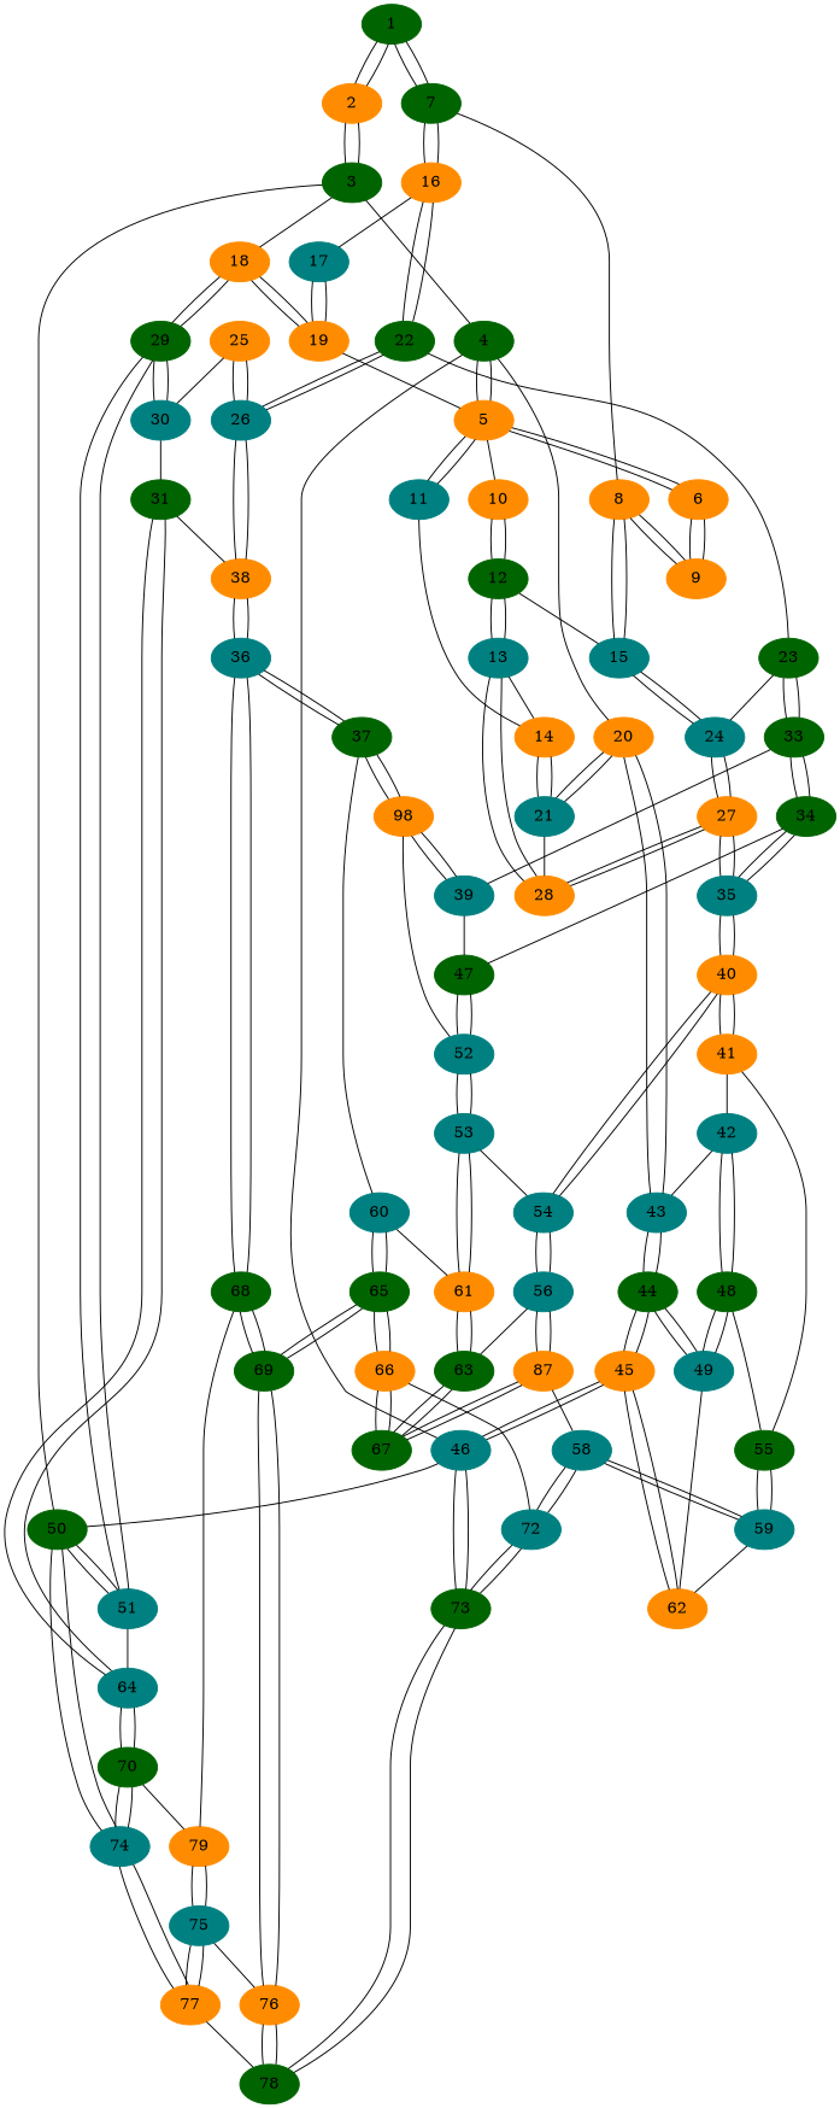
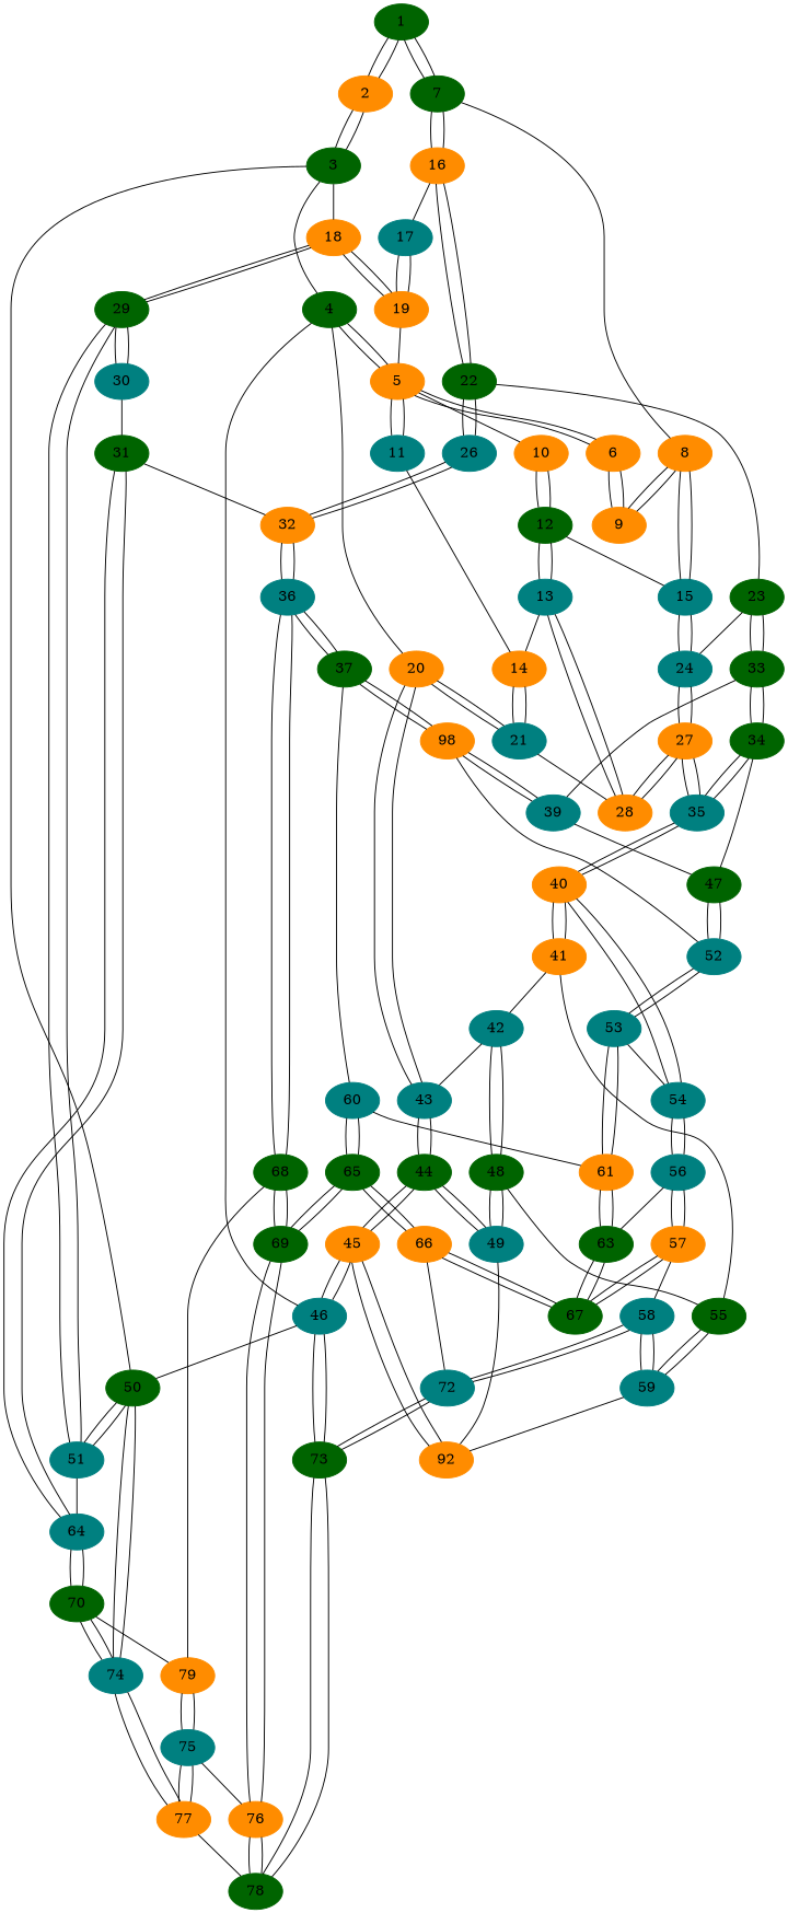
  graph {
    node [color=teal style=filled]
    1 [color=darkgreen]
    2 [color=darkorange]
    7 [color=darkgreen]
    3 [color=darkgreen]
    8 [color=darkorange]
    16 [color=darkorange]
    4 [color=darkgreen]
    18 [color=darkorange]
    50 [color=darkgreen]
    5 [color=darkorange]
    20 [color=darkorange]
    46
    19 [color=darkorange]
    29 [color=darkgreen]
    51
    74
    6 [color=darkorange]
    11
    10 [color=darkorange]
    21
    43
    73 [color=darkgreen]
    9 [color=darkorange]
    14 [color=darkorange]
    15
    17
    22 [color=darkgreen]
    24
    12 [color=darkgreen]
    13
    28 [color=darkorange]
    27 [color=darkorange]
    23 [color=darkgreen]
    26
    30
-   25 [color=darkorange]
    44 [color=darkgreen]
    33 [color=darkgreen]
-   32 [color=darkorange label=38]
+   32 [color=darkorange]
    34 [color=darkgreen]
    39
    35
    31 [color=darkgreen]
    36
    40 [color=darkorange]
    64
    70 [color=darkgreen]
    37 [color=darkgreen]
    68 [color=darkgreen]
    47 [color=darkgreen]
    52
    41 [color=darkorange]
    54
    n54 [color=darkorange label=98]
    60
    69 [color=darkgreen]
    n57 [color=darkorange label=79]
    61 [color=darkorange]
    65 [color=darkgreen]
    53
    42
    55 [color=darkgreen]
    56
    48 [color=darkgreen]
    59
    49
    45 [color=darkorange]
-   62 [color=darkorange]
+   62 [color=darkorange label=92]
    78 [color=darkgreen]
    77 [color=darkorange]
    63 [color=darkgreen]
-   57 [color=darkorange label=87]
+   57 [color=darkorange]
    58
    67 [color=darkgreen]
    72
    66 [color=darkorange]
    76 [color=darkorange]
    75
    1 -- 2
    1 -- 2
    1 -- 7
    1 -- 7
    2 -- 3
    2 -- 3
    7 -- 8
    7 -- 16
    7 -- 16
    3 -- 4
    3 -- 18
    3 -- 50
    8 -- 9
    8 -- 9
    8 -- 15
    8 -- 15
    16 -- 17
    16 -- 22
    16 -- 22
    4 -- 5
    4 -- 5
    4 -- 20
    4 -- 46
    18 -- 19
    18 -- 19
    18 -- 29
    18 -- 29
    50 -- 51
    50 -- 51
    50 -- 74
    50 -- 74
    5 -- 6
    5 -- 6
    5 -- 11
    5 -- 11
    5 -- 10
    20 -- 21
    20 -- 21
    20 -- 43
    20 -- 43
    46 -- 50
    46 -- 73
    46 -- 73
    19 -- 5
    29 -- 51
    29 -- 51
    29 -- 30
    29 -- 30
    51 -- 64
    74 -- 77
    74 -- 77
    6 -- 9
    6 -- 9
    11 -- 14
    10 -- 12
    10 -- 12
    21 -- 28
    43 -- 44
    43 -- 44
    73 -- 78
    73 -- 78
    14 -- 21
    14 -- 21
    15 -- 24
    15 -- 24
    17 -- 19
    17 -- 19
    22 -- 23
    22 -- 26
    22 -- 26
    24 -- 27
    24 -- 27
    12 -- 15
    12 -- 13
    12 -- 13
    13 -- 14
    13 -- 28
    13 -- 28
    27 -- 28
    27 -- 28
    27 -- 35
    27 -- 35
    23 -- 24
    23 -- 33
    23 -- 33
    26 -- 32
    26 -- 32
    30 -- 31
-   25 -- 26
-   25 -- 26
-   25 -- 30
    44 -- 49
    44 -- 49
    44 -- 45
    44 -- 45
    33 -- 34
    33 -- 34
    33 -- 39
    32 -- 36
    32 -- 36
    34 -- 35
    34 -- 35
    34 -- 47
    39 -- 47
    35 -- 40
    35 -- 40
    31 -- 32
    31 -- 64
    31 -- 64
    36 -- 37
    36 -- 37
    36 -- 68
    36 -- 68
    40 -- 41
    40 -- 41
    40 -- 54
    40 -- 54
    64 -- 70
    64 -- 70
    70 -- 74
    70 -- 74
    70 -- n57
    37 -- n54
    37 -- n54
    37 -- 60
    68 -- 69
    68 -- 69
    68 -- n57
    47 -- 52
    47 -- 52
    52 -- 53
    52 -- 53
    41 -- 42
    41 -- 55
    54 -- 56
    54 -- 56
    n54 -- 39
    n54 -- 39
    n54 -- 52
    60 -- 61
    60 -- 65
    60 -- 65
    69 -- 76
    69 -- 76
    n57 -- 75
    n57 -- 75
    61 -- 63
    61 -- 63
    65 -- 69
    65 -- 69
    65 -- 66
    65 -- 66
    53 -- 54
    53 -- 61
    53 -- 61
    42 -- 43
    42 -- 48
    42 -- 48
    55 -- 59
    55 -- 59
    56 -- 63
    56 -- 57
    56 -- 57
    48 -- 55
    48 -- 49
    48 -- 49
    59 -- 62
    49 -- 62
    45 -- 46
    45 -- 46
    45 -- 62
    45 -- 62
    77 -- 78
    63 -- 67
    63 -- 67
    57 -- 58
    57 -- 67
    57 -- 67
    58 -- 59
    58 -- 59
    58 -- 72
    58 -- 72
    72 -- 73
    72 -- 73
    66 -- 67
    66 -- 67
    66 -- 72
    76 -- 78
    76 -- 78
    75 -- 77
    75 -- 77
    75 -- 76
  }
